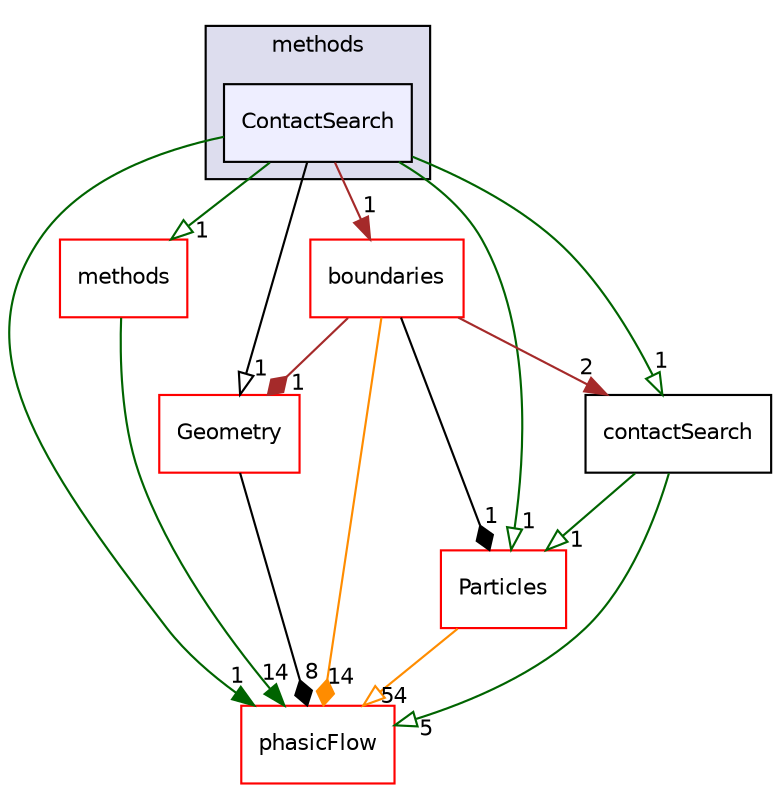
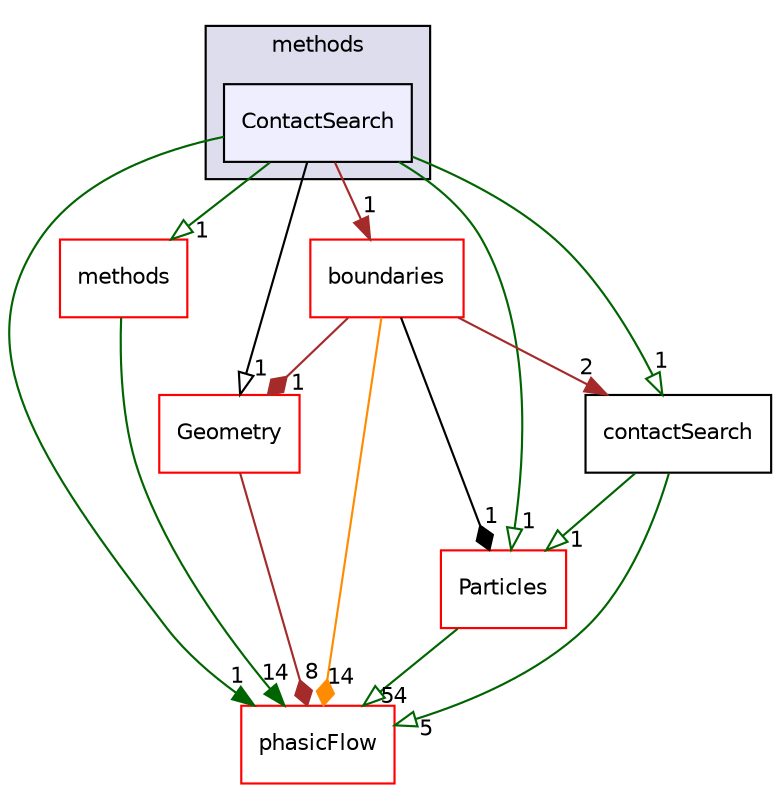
  digraph {
    compound=true
    node [fillcolor=white fontname=Helvetica fontsize=10 shape=box style=filled color=red]
    edge [arrowhead=onormal color=darkgreen headlabel=1 labeldistance=1.5 labelfontname=Helvetica labelfontsize=10]
    n1 [fillcolor="#eeeeff" label=ContactSearch pencolor=black color=""]
    n2 [label=Geometry]
    n3 [label=methods]
    n4 [label=contactSearch fillcolor="" style="" color=""]
    n5 [label=phasicFlow]
    n6 [label=Particles]
    n7 [label=boundaries]
    subgraph cluster_1 {
      bgcolor="#ddddee"
      fontname=Helvetica
      fontsize=10
      label=methods
      pencolor=black
      n1
    }
    n1 -> n2 [color=black]
    n1 -> n3
    n1 -> n4
    n1 -> n5 [arrowhead=normal]
    n1 -> n6
    n1 -> n7 [arrowhead=normal color=brown]
-   n2 -> n5 [arrowhead=diamond color=black headlabel=8]
+   n2 -> n5 [arrowhead=diamond color=brown headlabel=8]
    n3 -> n5 [arrowhead=normal headlabel=14]
    n4 -> n5 [headlabel=5]
    n4 -> n6
-   n6 -> n5 [color=darkorange headlabel=54]
+   n6 -> n5 [headlabel=54]
    n7 -> n2 [arrowhead=diamond color=brown]
    n7 -> n4 [arrowhead=normal color=brown headlabel=2]
    n7 -> n5 [arrowhead=diamond color=darkorange headlabel=14]
    n7 -> n6 [arrowhead=diamond color=black]
  }
